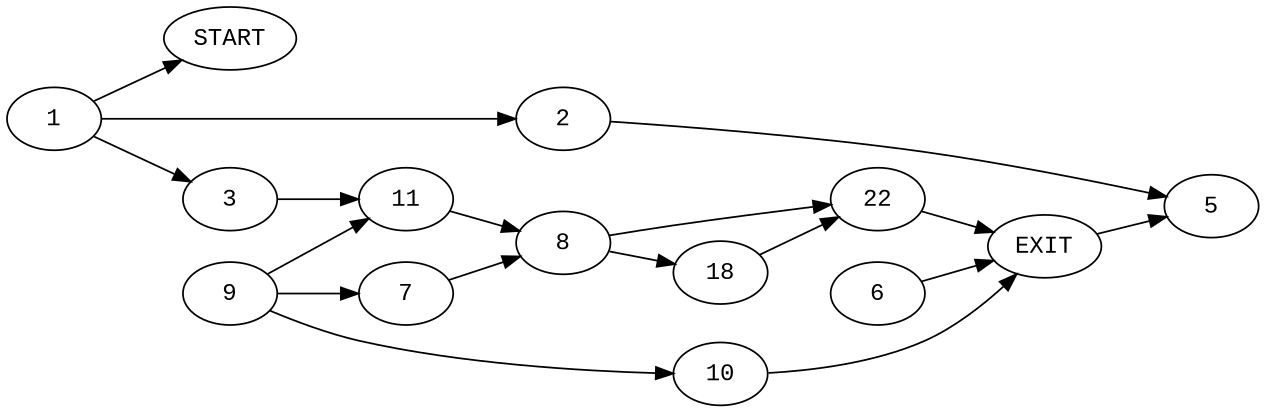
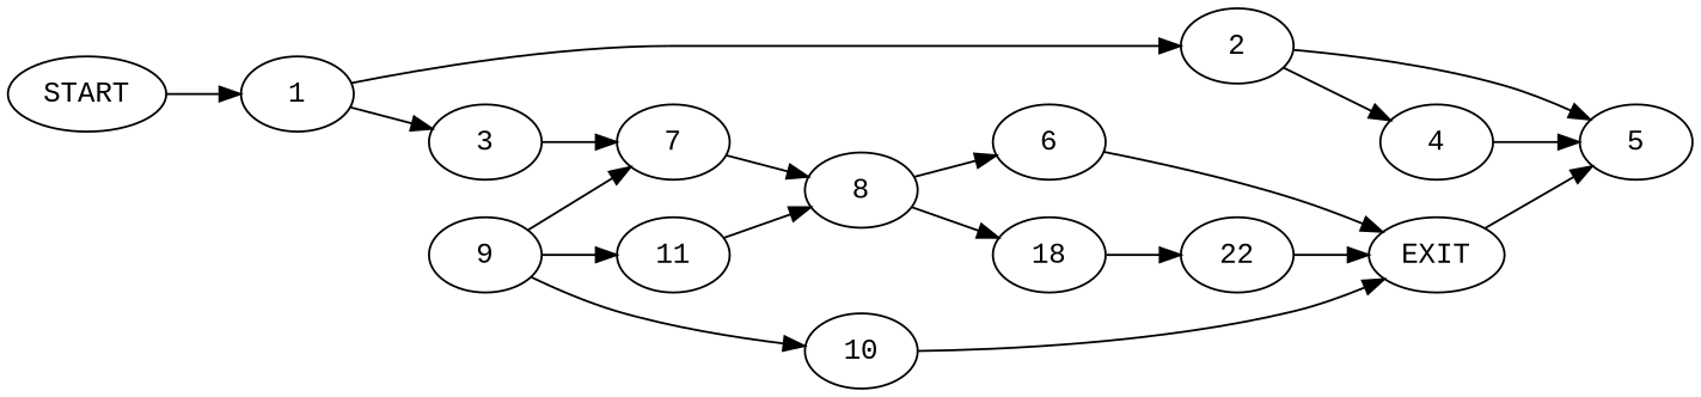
  digraph {
    fontname="Liberation Mono"
    rankdir=LR
    node [fontname="Liberation Mono"]
    edge [fontname="Liberation Mono"]
    n1 [label=START]
    1
    2
    3
    n5 [label=EXIT]
    5
+   4
    7
    6
    8
    n11 [label=22]
    n12 [label=18]
    9
    10
    11
-   1 -> n1
+   n1 -> 1
    1 -> 2
    1 -> 3
    2 -> 5
-   3 -> 11
+   2 -> 4
+   3 -> 7
    n5 -> 5
+   4 -> 5
    7 -> 8
    6 -> n5
-   8 -> n11
+   8 -> 6
    8 -> n12
    n11 -> n5
    n12 -> n11
    9 -> 7
    9 -> 10
    9 -> 11
    10 -> n5
    11 -> 8
  }
